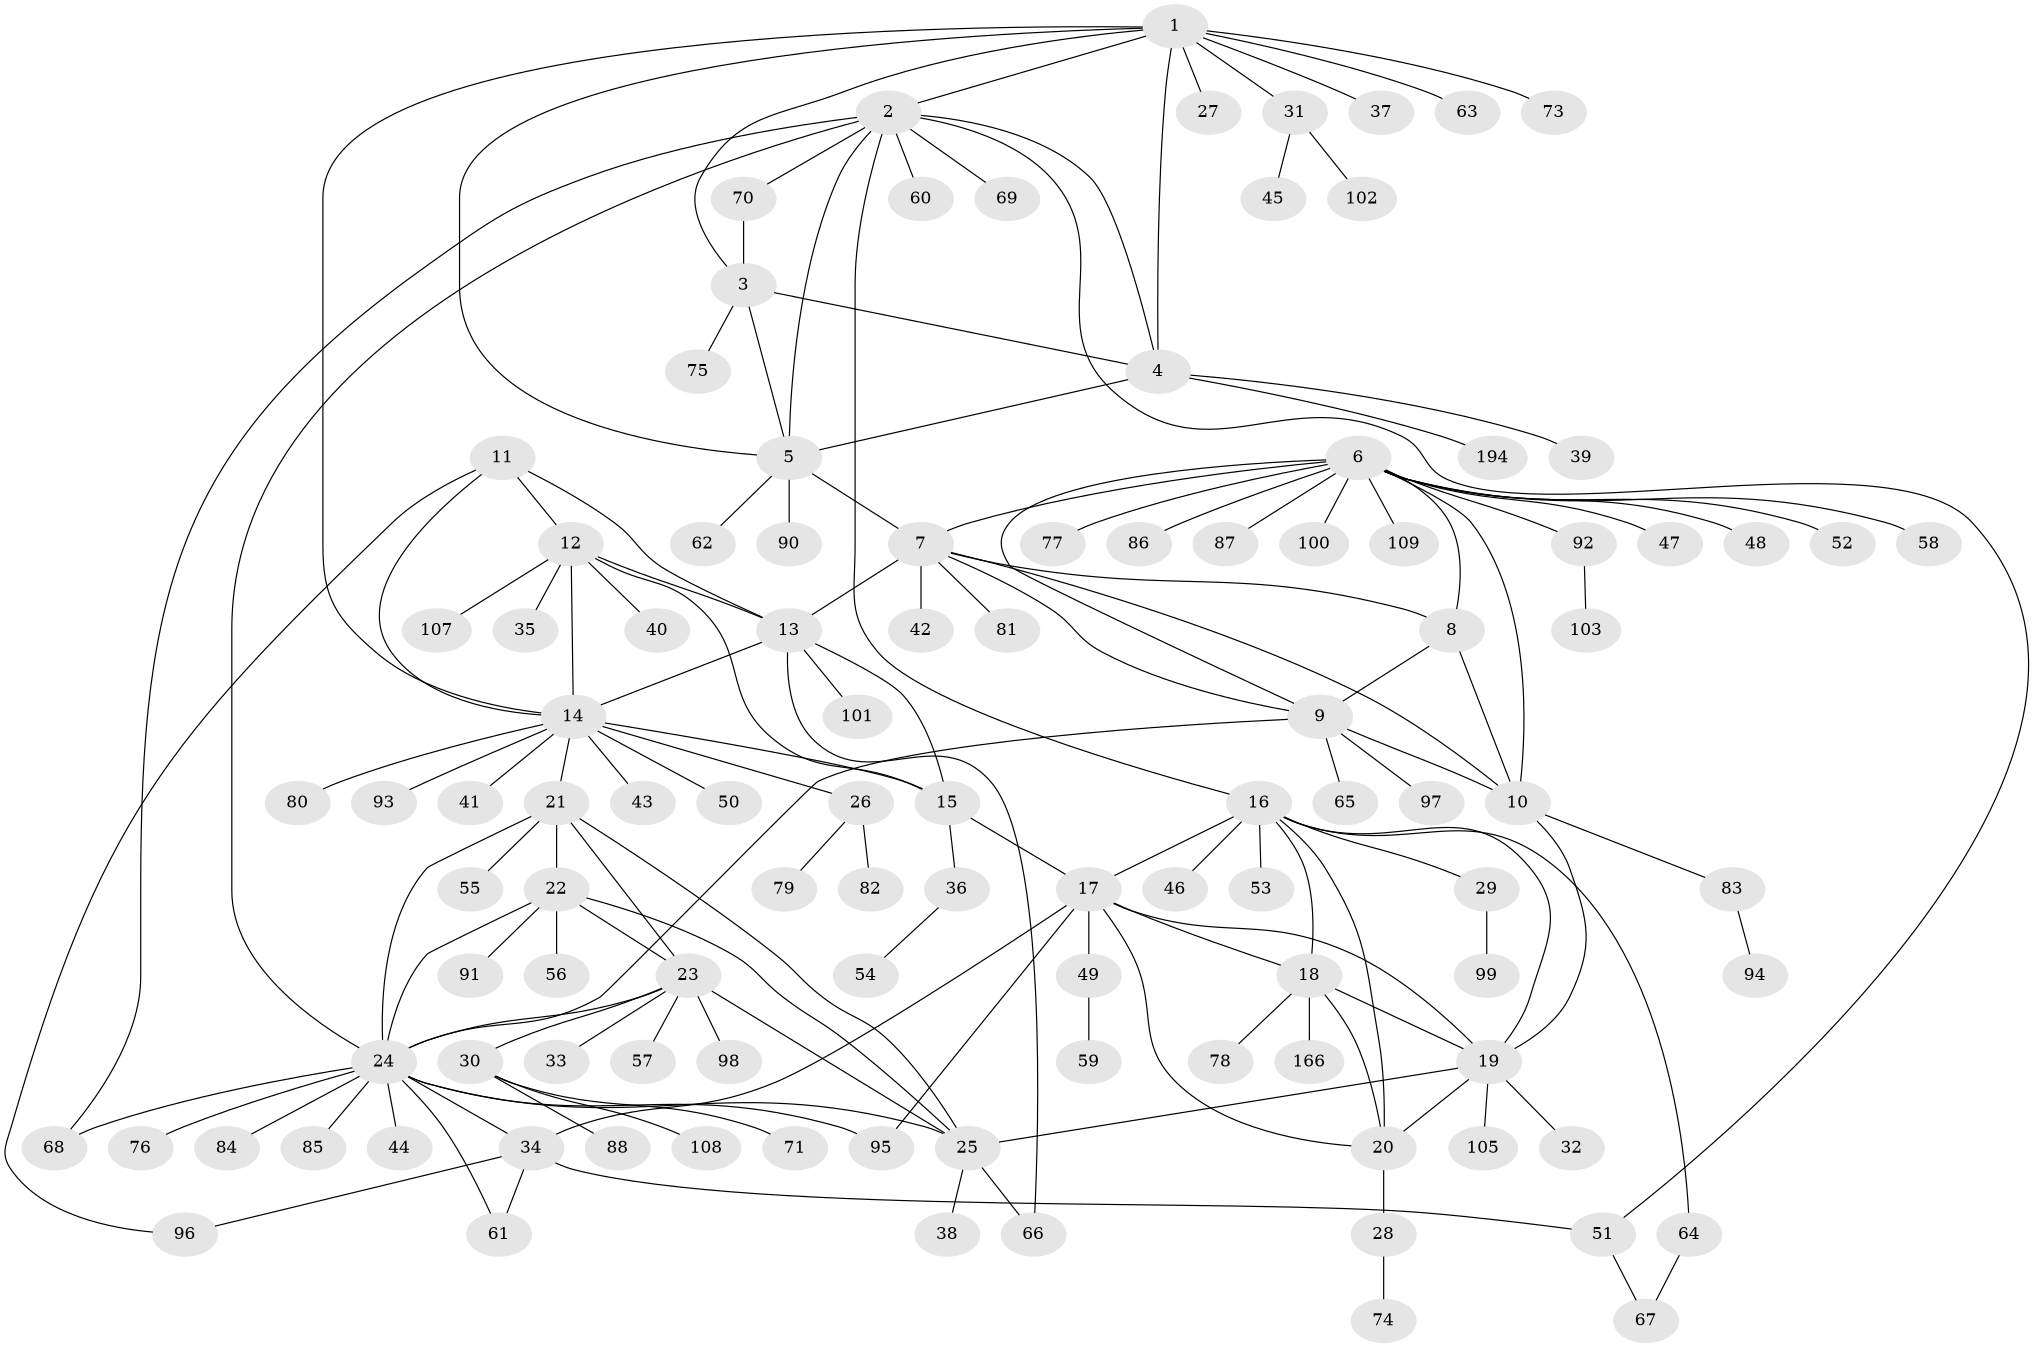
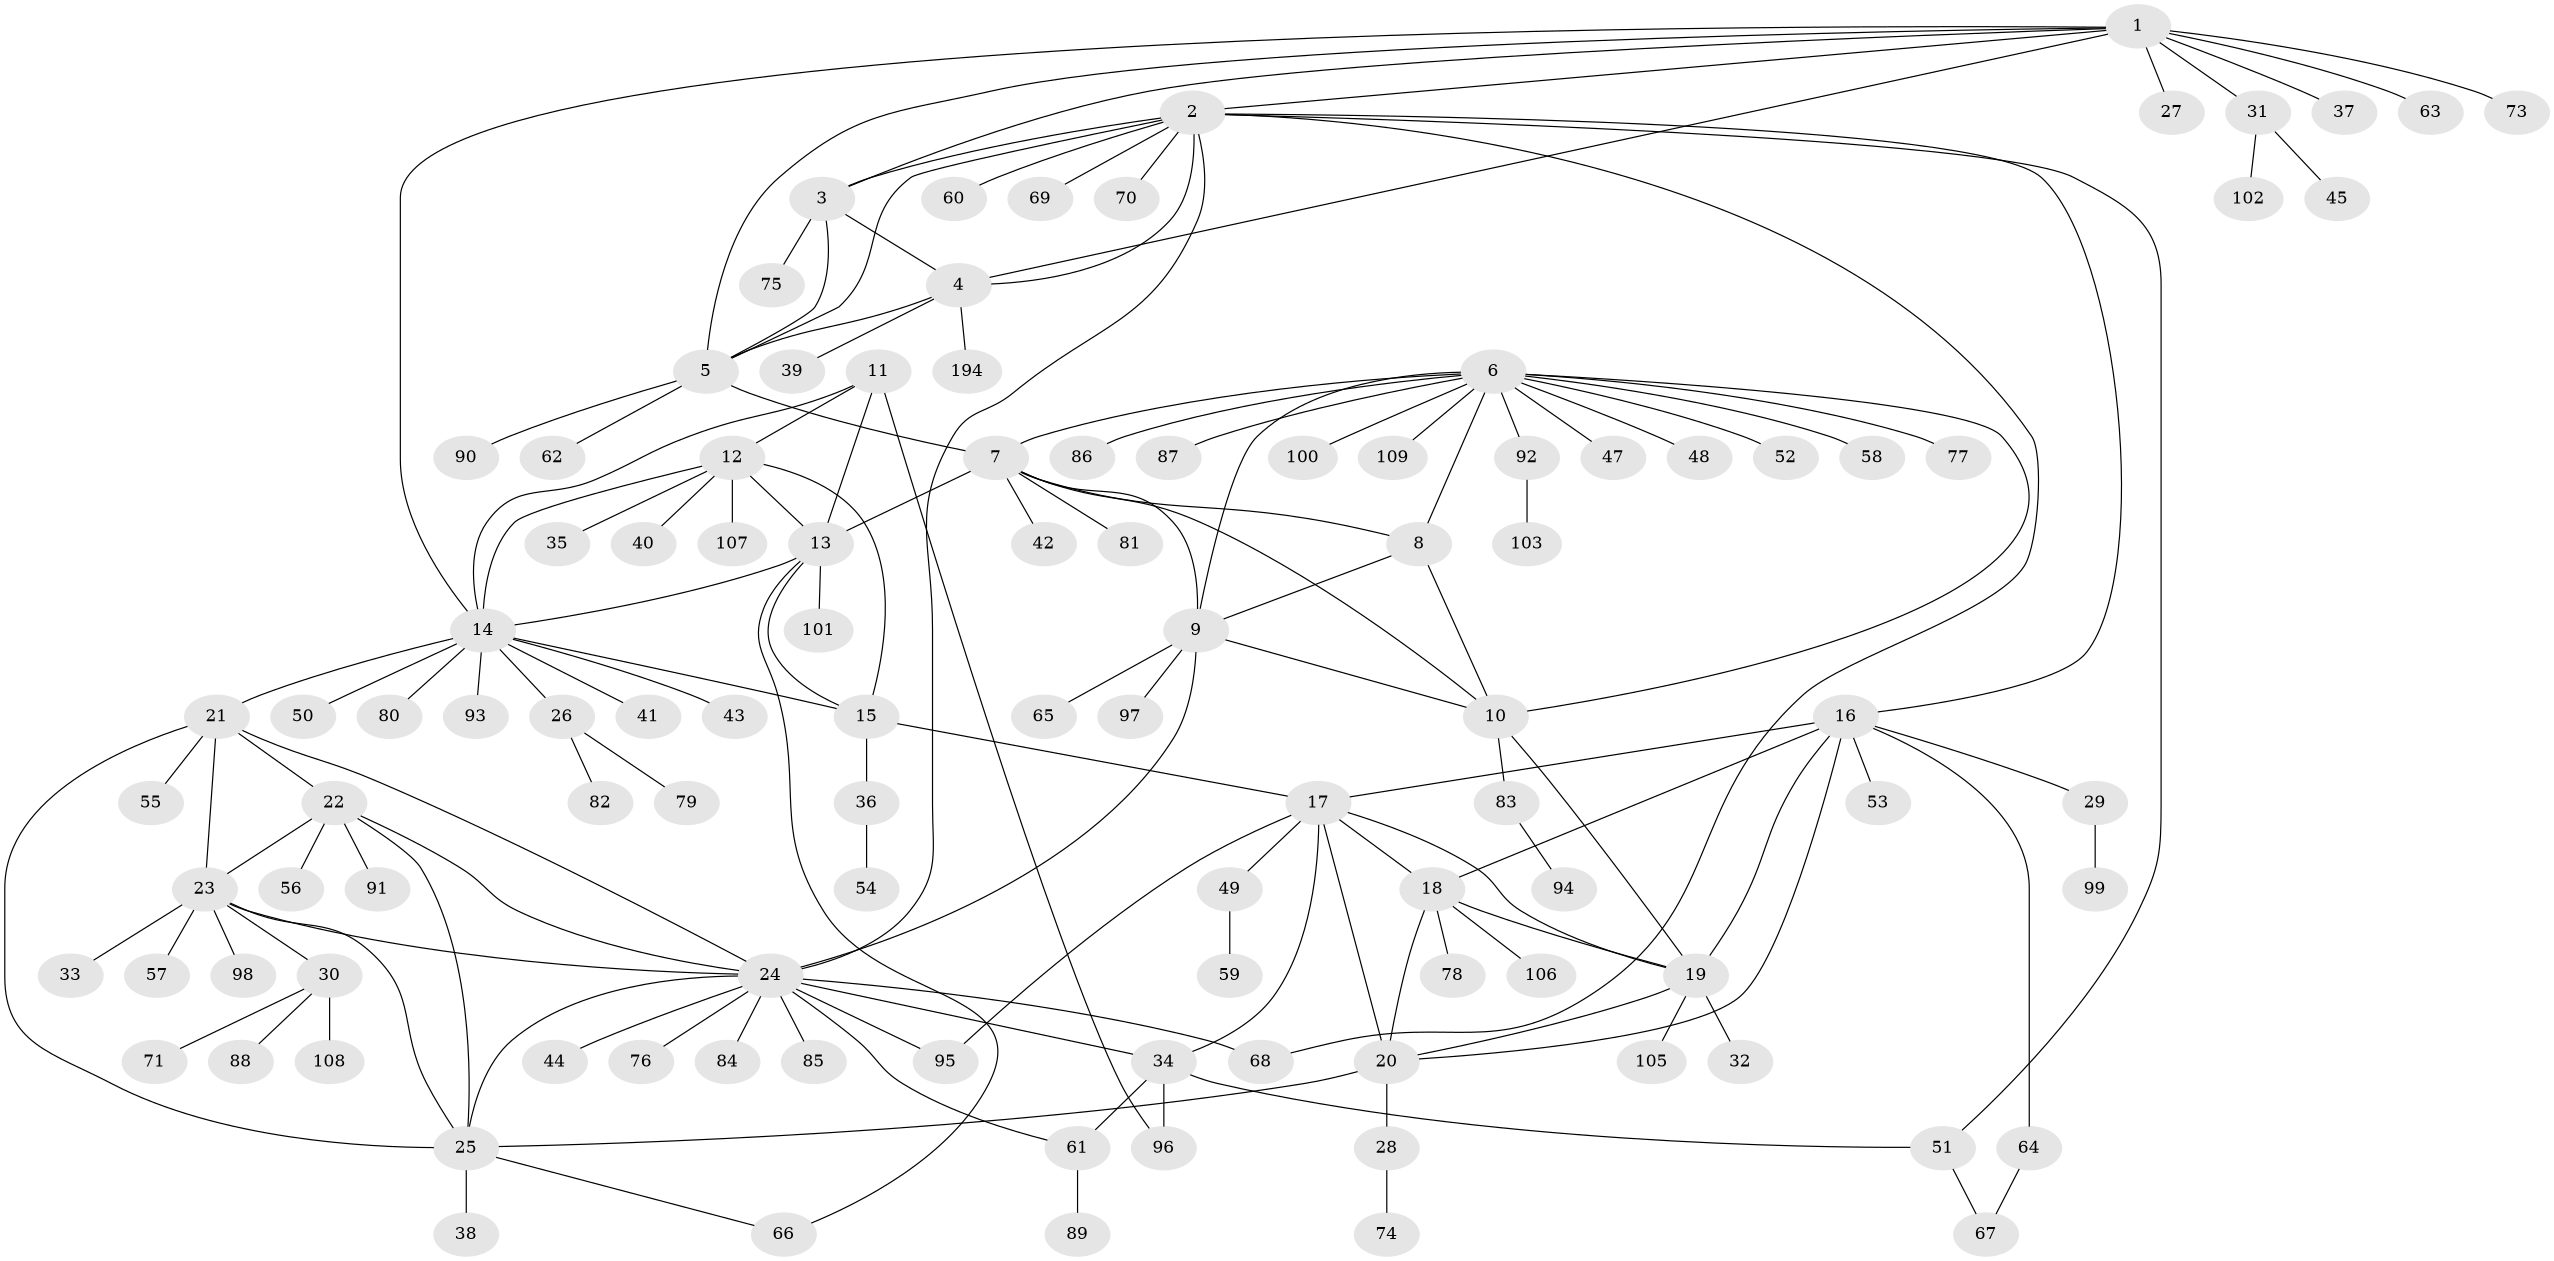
  graph {
    node [color=gray90 style=filled]
    1
    2
    3
    4
    5
    14
    27
    31
    37
    63
    73
    16
    24
    51
    60
    68
    69
    70
    75
    39
    n21 [label=194]
    7
    62
    90
    15
    21
    26
    41
    43
    50
    80
    93
    45
    102
    19
    17
    18
    20
    29
-   46
    53
    64
    34
    95
    25
    44
    61
    76
    84
    85
    67
    8
    9
    10
    13
    42
    81
    6
    47
    48
    52
    58
    77
    86
    87
    92
    100
    109
    65
    97
    83
    103
    66
    101
    32
    105
    94
    11
    12
    96
    35
    40
    107
    36
    22
    23
    55
    79
    82
    49
    54
    78
-   106 [label=166]
+   106
    28
    99
    59
    38
    74
    56
    91
    30
    33
    57
    98
    71
    88
    108
+   89
    1 -- 2
    1 -- 3
    1 -- 4
    1 -- 5
    1 -- 14
    1 -- 27
    1 -- 31
    1 -- 37
    1 -- 63
    1 -- 73
-   70 -- 3
+   2 -- 3
    2 -- 4
    2 -- 5
    2 -- 16
    2 -- 24
    2 -- 51
    2 -- 60
    2 -- 68
    2 -- 69
    2 -- 70
    3 -- 4
    3 -- 5
    3 -- 75
    4 -- 5
    4 -- 39
    4 -- n21
    5 -- 7
    5 -- 62
    5 -- 90
    14 -- 15
    14 -- 21
    14 -- 26
    14 -- 41
    14 -- 43
    14 -- 50
    14 -- 80
    14 -- 93
    31 -- 45
    31 -- 102
    16 -- 19
    16 -- 17
    16 -- 18
    16 -- 20
    16 -- 29
-   16 -- 46
    16 -- 53
    16 -- 64
    24 -- 68
    24 -- 34
    24 -- 95
    24 -- 25
    24 -- 44
    24 -- 61
    24 -- 76
    24 -- 84
    24 -- 85
    51 -- 67
    7 -- 8
    7 -- 9
    7 -- 10
    7 -- 13
    7 -- 42
    7 -- 81
    15 -- 17
    15 -- 36
    21 -- 24
    21 -- 25
    21 -- 22
    21 -- 23
    21 -- 55
    26 -- 79
    26 -- 82
    19 -- 20
    19 -- 32
    19 -- 105
    17 -- 19
    17 -- 18
    17 -- 20
    17 -- 34
    17 -- 95
    17 -- 49
    18 -- 19
    18 -- 20
    18 -- 78
    18 -- 106
-   19 -- 25
+   20 -- 25
    20 -- 28
    29 -- 99
    64 -- 67
    34 -- 51
    34 -- 61
    34 -- 96
    25 -- 66
    25 -- 38
+   61 -- 89
    8 -- 9
    8 -- 10
    9 -- 24
    9 -- 10
    9 -- 65
    9 -- 97
    10 -- 19
    10 -- 83
    13 -- 14
    13 -- 15
    13 -- 66
    13 -- 101
    6 -- 7
    6 -- 8
    6 -- 9
    6 -- 10
    6 -- 47
    6 -- 48
    6 -- 52
    6 -- 58
    6 -- 77
    6 -- 86
    6 -- 87
    6 -- 92
    6 -- 100
    6 -- 109
    92 -- 103
    83 -- 94
    11 -- 14
    11 -- 13
    11 -- 12
    11 -- 96
    12 -- 14
    12 -- 15
    12 -- 13
    12 -- 35
    12 -- 40
    12 -- 107
    36 -- 54
    22 -- 24
    22 -- 25
    22 -- 23
    22 -- 56
    22 -- 91
    23 -- 24
    23 -- 25
    23 -- 30
    23 -- 33
    23 -- 57
    23 -- 98
    49 -- 59
    28 -- 74
    30 -- 71
    30 -- 88
    30 -- 108
  }
